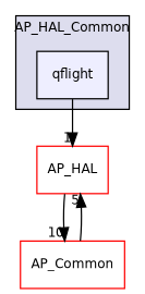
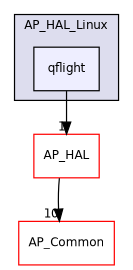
  digraph {
    compound=true
    node [fillcolor=white fontname=Helvetica fontsize=10 shape=box style=filled color=red]
    edge [labeldistance=1.5 labelfontname=Helvetica labelfontsize=10]
    n1 [fillcolor="#eeeeff" label=qflight pencolor=black color=""]
    n2 [label=AP_HAL]
    n3 [label=AP_Common]
    subgraph cluster_1 {
      bgcolor="#ddddee"
      fontname=Helvetica
      fontsize=10
-     label=AP_HAL_Common
+     label=AP_HAL_Linux
      pencolor=black
      n1
    }
    n1 -> n2 [headlabel=1]
    n2 -> n3 [headlabel=10]
-   n3 -> n2 [headlabel=5]
  }
